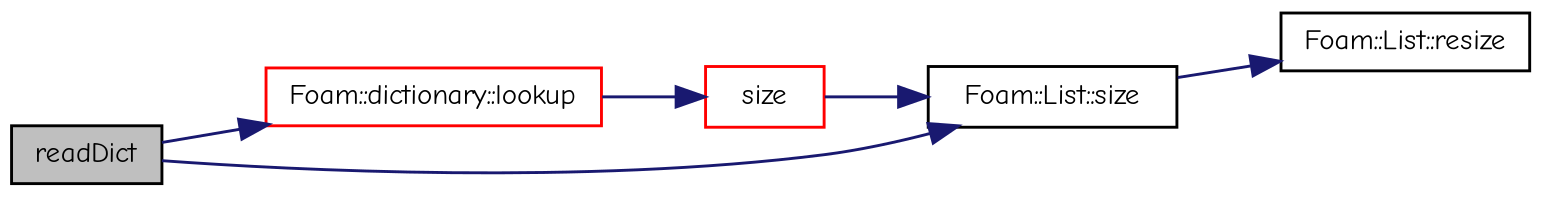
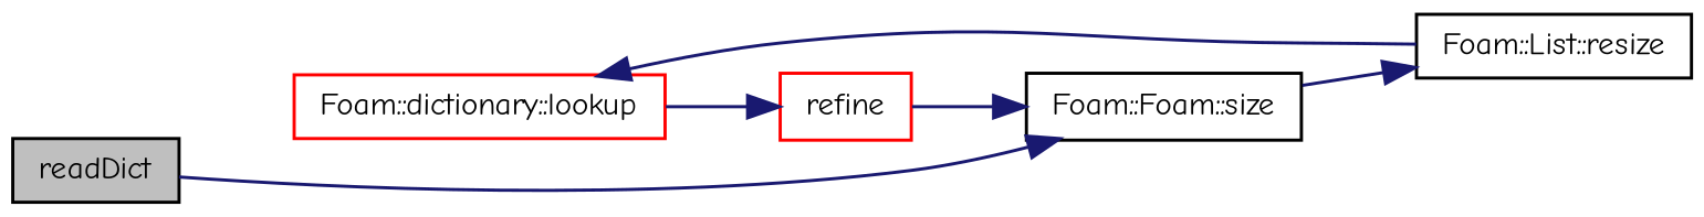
  digraph {
    fontname="Comic Neue"
    rankdir=LR
    node [color=black fontname="Comic Neue" fontsize=10 shape=record]
    edge [color=midnightblue fontname="Comic Neue" fontsize=10 labelfontname=Helvetica labelfontsize=10 style=solid]
    n1 [fillcolor=grey75 fontcolor=black height=0.2 label=readDict style=filled width=0.4]
    n2 [color=red height=0.2 label="Foam::dictionary::lookup" width=0.4]
-   n3 [height=0.2 label="Foam::List::size" width=0.4]
-   n4 [color=red height=0.2 label=size width=0.4]
+   n3 [height=0.2 label="Foam::Foam::size" width=0.4]
+   n4 [color=red height=0.2 label=refine width=0.4]
    n5 [height=0.2 label="Foam::List::resize" width=0.4]
-   n1 -> n2
+   n5 -> n2
    n1 -> n3
    n2 -> n4
    n3 -> n5
    n4 -> n3
  }
